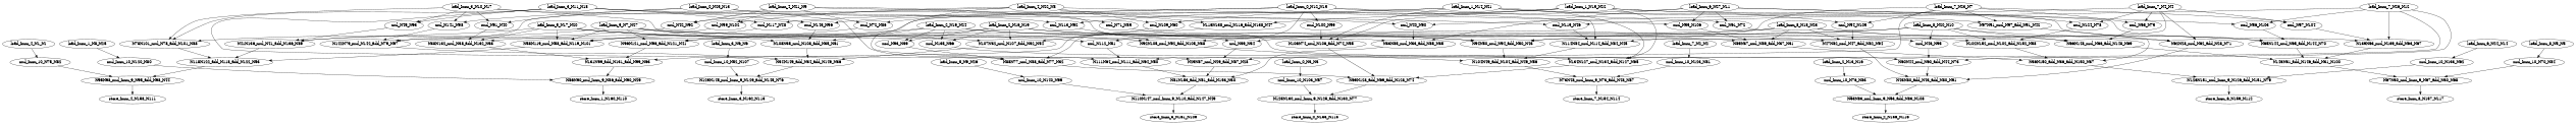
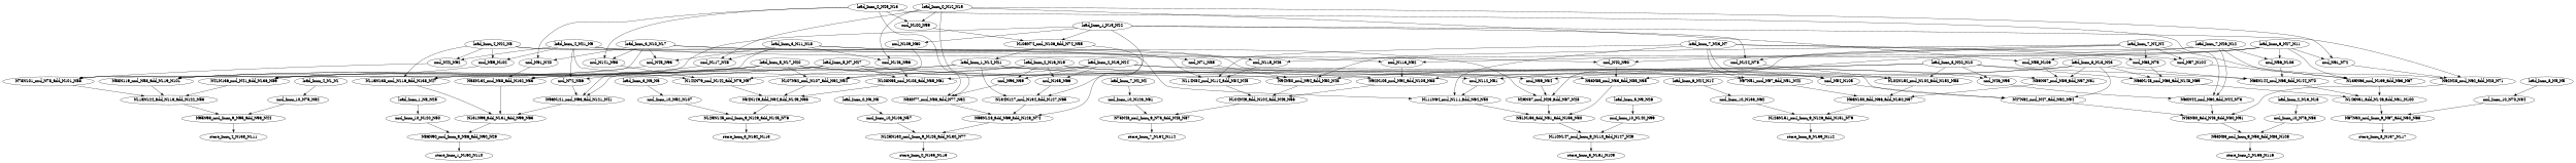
  digraph {
    node [color=black]
    n1 [label=N86N90_mul_Imm_9_N86_add_N90_N29]
    n2 [label=store_Imm_1_N160_N110]
    n3 [label=N29N87_mul_N29_add_N87_N28]
    n4 [label=N81N153_add_N81_add_N153_N30]
    n5 [label=N110N147_mul_Imm_9_N110_add_N147_N49]
    n6 [label=load_Imm_8_N18_N23]
    n7 [label=N92N105_mul_N92_add_N105_N38]
    n8 [label=N89N37_mul_N89_add_N37_N31]
    n9 [label=N47N82_mul_N47_add_N82_N94]
    n10 [label=N66N148_mul_N66_add_N148_N69]
    n11 [label=N65N144_mul_N65_add_N144_N70]
    n12 [label=mul_N112_N51]
    n13 [label=N104N49_add_N104_add_N49_N56]
    n14 [label=N36N150_add_N36_add_N150_N37]
    n15 [label=N43N80_add_N43_add_N80_N91]
    n16 [label=N146N31_add_N146_add_N31_N100]
    n17 [label=N111N64_mul_N111_add_N64_N50]
    n18 [label=load_Imm_1_N15_N22]
    n19 [label=N134N127_mul_N134_add_N127_N65]
    n20 [label=mul_N109_N60]
    n21 [label=N62N28_mul_N62_add_N28_N71]
    n22 [label=mul_N124_N78]
    n23 [label=N116N138_mul_N116_add_N138_N47]
    n24 [label=N106N74_mul_N106_add_N74_N55]
    n25 [label=N69N128_add_N69_add_N128_N74]
    n26 [label=N107N32_mul_N107_add_N32_N54]
    n27 [label=N102N152_mul_N102_add_N152_N58]
    n28 [label=N131N99_add_N131_add_N99_N63]
    n29 [label=load_Imm_1_N14_N21]
    n30 [label=mul_N72_N86]
    n31 [label=N142N79_mul_N142_add_N79_N97]
    n32 [label=mul_N54_N105]
    n33 [label=N97N51_mul_N97_add_N51_N42]
    n34 [label=N96N121_mul_N96_add_N121_N41]
    n35 [label=N34N149_add_N34_add_N149_N36]
    n36 [label=load_Imm_5_N17_N20]
    n37 [label=N41N136_mul_N41_add_N136_N89]
    n38 [label=N38N132_mul_N38_add_N132_N33]
    n39 [label=N58N119_mul_N58_add_N119_N101]
    n40 [label=N118N122_add_N118_add_N122_N53]
    n41 [label=load_Imm_5_N7_N27]
    n42 [label=mul_N39_N34]
    n43 [label=N108N35_mul_N108_add_N35_N61]
    n44 [label=N94N50_mul_N94_add_N50_N43]
    n45 [label=load_Imm_5_N9_N26]
    n46 [label=mul_Imm_10_N140_N99]
    n47 [label=load_Imm_1_N8_N25]
    n48 [label=mul_Imm_10_N120_N80]
    n49 [label=load_Imm_2_N19_N24]
    n50 [label=mul_N93_N39]
    n51 [label=mul_N135_N66]
    n52 [label=N88N77_mul_N88_add_N77_N32]
    n53 [label=mul_N71_N85]
    n54 [label=mul_Imm_10_N70_N84]
    n55 [label=N67N30_mul_Imm_9_N67_add_N30_N68]
    n56 [label=store_Imm_8_N157_N117]
    n57 [label=N73N48_mul_Imm_9_N73_add_N48_N87]
    n58 [label=store_Imm_7_N154_N114]
    n59 [label=mul_Imm_10_N123_N81]
    n60 [label=mul_Imm_10_N76_N83]
    n61 [label=N53N83_mul_Imm_9_N53_add_N83_N108]
    n62 [label=store_Imm_2_N156_N116]
    n63 [label=mul_Imm_10_N75_N82]
    n64 [label=N95N98_mul_Imm_9_N95_add_N98_N44]
    n65 [label=store_Imm_4_N158_N111]
    n66 [label=N78N101_mul_N78_add_N101_N88]
    n67 [label=store_Imm_5_N161_N109]
    n68 [label=N126N151_mul_Imm_9_N126_add_N151_N79]
    n69 [label=N125N130_mul_Imm_9_N125_add_N130_N77]
    n70 [label=N33N85_mul_N33_add_N85_N35]
    n71 [label=N129N145_mul_Imm_9_N129_add_N145_N76]
    n72 [label=store_Imm_3_N162_N113]
    n73 [label=store_Imm_6_N159_N112]
    n74 [label=mul_N141_N98]
    n75 [label=mul_N42_N92]
    n76 [label=mul_N45_N93]
    n77 [label=mul_N40_N90]
    n78 [label=mul_N143_N96]
    n79 [label=mul_N46_N95]
    n80 [label=N60N44_mul_N60_add_N44_N73]
    n81 [label=store_Imm_0_N155_N115]
    n82 [label=mul_Imm_10_N52_N107]
    n83 [label=mul_N55_N106]
    n84 [label=mul_N57_N104]
    n85 [label=N139N63_mul_N139_add_N63_N67]
    n86 [label=mul_N56_N103]
    n87 [label=mul_N59_N102]
    n88 [label=load_Imm_7_N26_N12]
    n89 [label=mul_N115_N46]
    n90 [label=N114N84_mul_N114_add_N84_N45]
    n91 [label=load_Imm_0_N25_N13]
    n92 [label=mul_N91_N40]
    n93 [label=mul_N100_N59]
    n94 [label=load_Imm_8_N20_N10]
    n95 [label=load_Imm_6_N27_N11]
    n96 [label=mul_N61_N72]
    n97 [label=mul_N113_N52]
    n98 [label=load_Imm_2_N13_N16]
    n99 [label=load_Imm_3_N10_N17]
    n100 [label=load_Imm_6_N24_N14]
    n101 [label=mul_Imm_10_N133_N62]
    n102 [label=load_Imm_0_N12_N15]
    n103 [label=mul_N117_N48]
    n104 [label=load_Imm_3_N11_N18]
    n105 [label=load_Imm_2_N16_N19]
    n106 [label=load_Imm_4_N22_N8]
    n107 [label=load_Imm_4_N21_N9]
    n108 [label=load_Imm_4_N1_N1]
    n109 [label=load_Imm_7_N2_N2]
    n110 [label=load_Imm_0_N3_N3]
    n111 [label=mul_Imm_10_N103_N57]
    n112 [label=load_Imm_7_N4_N4]
    n113 [label=mul_N68_N75]
    n114 [label=load_Imm_8_N5_N5]
    n115 [label=load_Imm_3_N6_N6]
    n116 [label=load_Imm_7_N23_N7]
    n1 -> n2
    n3 -> n4
    n4 -> n5
    n5 -> n67
    n6 -> n7
    n6 -> n8
    n6 -> n9
    n6 -> n10
    n6 -> n11
    n6 -> n12
    n7 -> n13
    n8 -> n14
    n9 -> n15
    n10 -> n16
    n11 -> n16
    n12 -> n17
    n13 -> n57
    n14 -> n68
    n15 -> n61
    n16 -> n55
    n17 -> n4
    n18 -> n19
    n18 -> n20
    n18 -> n21
    n18 -> n22
    n18 -> n23
    n18 -> n24
    n19 -> n25
    n20 -> n26
    n21 -> n15
    n22 -> n27
    n23 -> n28
    n24 -> n25
    n25 -> n69
    n26 -> n35
    n27 -> n14
    n28 -> n1
    n29 -> n19
-   n29 -> n24
+   n24 -> n29
    n29 -> n30
    n29 -> n31
    n29 -> n32
    n29 -> n33
    n30 -> n34
    n31 -> n35
    n32 -> n9
    n33 -> n14
    n34 -> n28
    n35 -> n71
    n36 -> n7
    n36 -> n12
    n36 -> n26
    n36 -> n37
    n36 -> n38
    n36 -> n39
    n37 -> n40
    n38 -> n28
    n39 -> n40
    n40 -> n64
    n41 -> n34
    n41 -> n37
    n41 -> n39
    n41 -> n42
    n41 -> n43
    n41 -> n44
    n42 -> n3
    n43 -> n35
    n44 -> n13
    n45 -> n46
    n46 -> n5
    n47 -> n48
    n48 -> n1
    n49 -> n8
    n49 -> n9
    n49 -> n34
    n49 -> n43
    n49 -> n50
    n49 -> n51
    n50 -> n52
    n51 -> n19
    n52 -> n25
    n53 -> n44
    n54 -> n55
    n55 -> n56
    n57 -> n58
    n59 -> n57
    n60 -> n61
    n61 -> n62
    n63 -> n64
    n64 -> n65
    n66 -> n40
    n68 -> n73
    n69 -> n81
    n70 -> n4
    n71 -> n72
    n74 -> n31
    n75 -> n66
    n76 -> n37
    n77 -> n70
    n78 -> n43
    n79 -> n80
    n80 -> n15
    n82 -> n71
    n83 -> n8
    n84 -> n85
    n85 -> n16
    n86 -> n11
    n87 -> n39
    n88 -> n3
    n88 -> n80
    n88 -> n85
    n88 -> n86
    n88 -> n89
    n89 -> n90
    n90 -> n13
    n91 -> n52
    n91 -> n74
    n91 -> n80
    n91 -> n92
+   n91 -> n93
    n92 -> n38
    n93 -> n24
    n94 -> n10
    n94 -> n11
    n94 -> n27
    n94 -> n42
    n94 -> n44
    n94 -> n79
    n95 -> n70
    n95 -> n83
    n95 -> n85
    n95 -> n86
    n95 -> n96
    n95 -> n97
    n96 -> n21
    n97 -> n7
    n98 -> n60
    n99 -> n66
    n99 -> n70
    n99 -> n74
    n99 -> n76
    n99 -> n92
    n99 -> n97
    n100 -> n101
    n101 -> n68
    n102 -> n52
    n102 -> n78
    n102 -> n83
    n102 -> n93
    n102 -> n96
    n102 -> n103
-   n103 -> n39
+   n103 -> n23
    n104 -> n3
    n104 -> n66
    n104 -> n76
    n104 -> n78
    n104 -> n89
    n104 -> n103
    n105 -> n26
    n105 -> n27
    n105 -> n38
    n105 -> n50
    n105 -> n51
    n105 -> n79
    n106 -> n17
-   n106 -> n20
    n106 -> n23
    n106 -> n75
    n106 -> n87
    n106 -> n90
    n107 -> n30
    n107 -> n31
    n107 -> n53
    n107 -> n75
    n107 -> n77
    n107 -> n87
    n108 -> n63
    n109 -> n59
    n110 -> n111
    n111 -> n69
    n112 -> n21
    n112 -> n22
    n112 -> n44
    n112 -> n77
    n112 -> n84
    n112 -> n113
    n113 -> n10
    n114 -> n54
    n115 -> n82
    n116 -> n17
    n116 -> n32
    n116 -> n33
    n116 -> n84
    n116 -> n90
    n116 -> n113
  }
